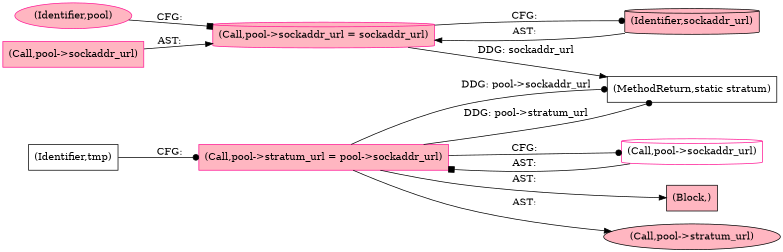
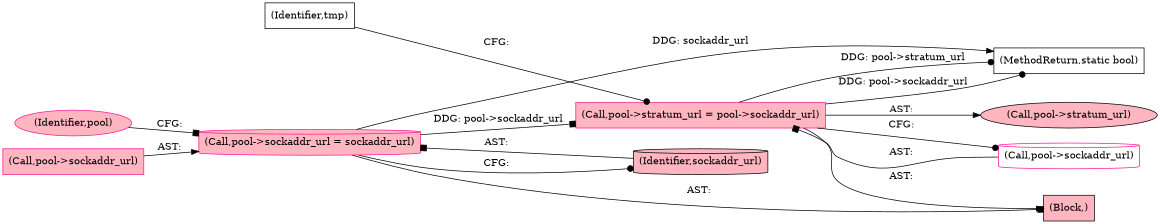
  digraph {
    rankdir=LR
    node [color=deeppink fillcolor=lightpink shape=box style=filled]
    edge [arrowhead=dot]
    n1 [label="(Call,pool->stratum_url = pool->sockaddr_url)"]
-   n2 [color=black fillcolor=white label="(MethodReturn,static stratum)"]
+   n2 [color=black fillcolor=white label="(MethodReturn,static bool)"]
    n3 [fillcolor=white label="(Call,pool->sockaddr_url)" shape=cylinder]
    n4 [color=black label="(Block,)"]
    n5 [color=black label="(Call,pool->stratum_url)" shape=ellipse]
    n6 [label="(Call,pool->sockaddr_url = sockaddr_url)" shape=cylinder]
    n7 [color=black label="(Identifier,sockaddr_url)" shape=cylinder]
    n8 [label="(Identifier,pool)" shape=ellipse]
    n9 [label="(Call,pool->sockaddr_url)"]
    n10 [color=black fillcolor=white label="(Identifier,tmp)"]
    n1 -> n2 [label="DDG: pool->sockaddr_url"]
    n1 -> n2 [label="DDG: pool->stratum_url"]
    n1 -> n3 [label="CFG: "]
    n1 -> n4 [arrowhead=normal label="AST: "]
    n1 -> n5 [arrowhead=normal label="AST: "]
    n3 -> n1 [arrowhead=box label="AST: "]
+   n6 -> n1 [arrowhead=box label="DDG: pool->sockaddr_url"]
    n6 -> n2 [arrowhead=normal label="DDG: sockaddr_url"]
+   n6 -> n4 [arrowhead=box label="AST: "]
    n6 -> n7 [label="CFG: "]
-   n7 -> n6 [arrowhead=normal label="AST: "]
+   n7 -> n6 [arrowhead=box label="AST: "]
    n8 -> n6 [arrowhead=box label="CFG: "]
    n9 -> n6 [arrowhead=normal label="AST: "]
    n10 -> n1 [label="CFG: "]
  }
